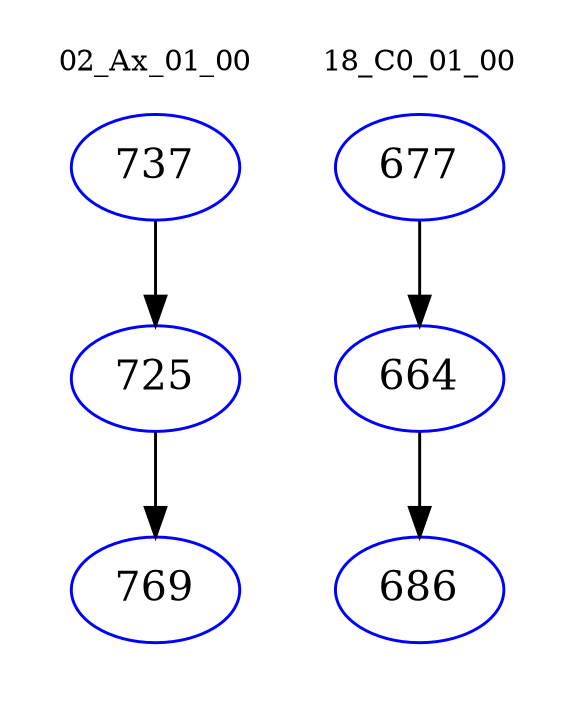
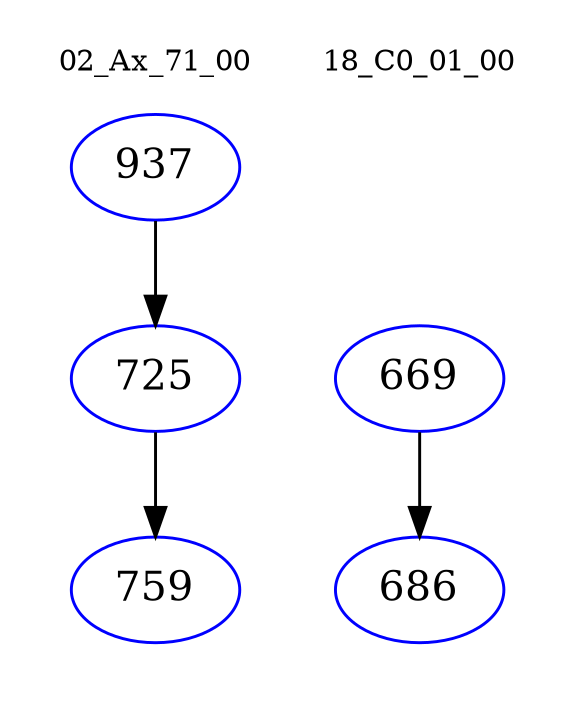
  digraph {
    node [color=blue]
    edge [color=black]
-   n1 [label=737]
+   n1 [label=937]
    n2 [label=725]
-   n3 [label=769]
-   n4 [label=677]
-   n5 [label=664]
+   n3 [label=759]
+   n5 [label=669]
    n6 [label=686]
    subgraph cluster_1 {
      color=white
      fontsize=10
-     label="02_Ax_01_00"
+     label="02_Ax_71_00"
      n1
      n2
      n3
    }
    subgraph cluster_2 {
      color=white
      fontsize=10
      label="18_C0_01_00"
-     n4
      n5
      n6
    }
    n1 -> n2
    n2 -> n3
-   n4 -> n5
    n5 -> n6
  }
